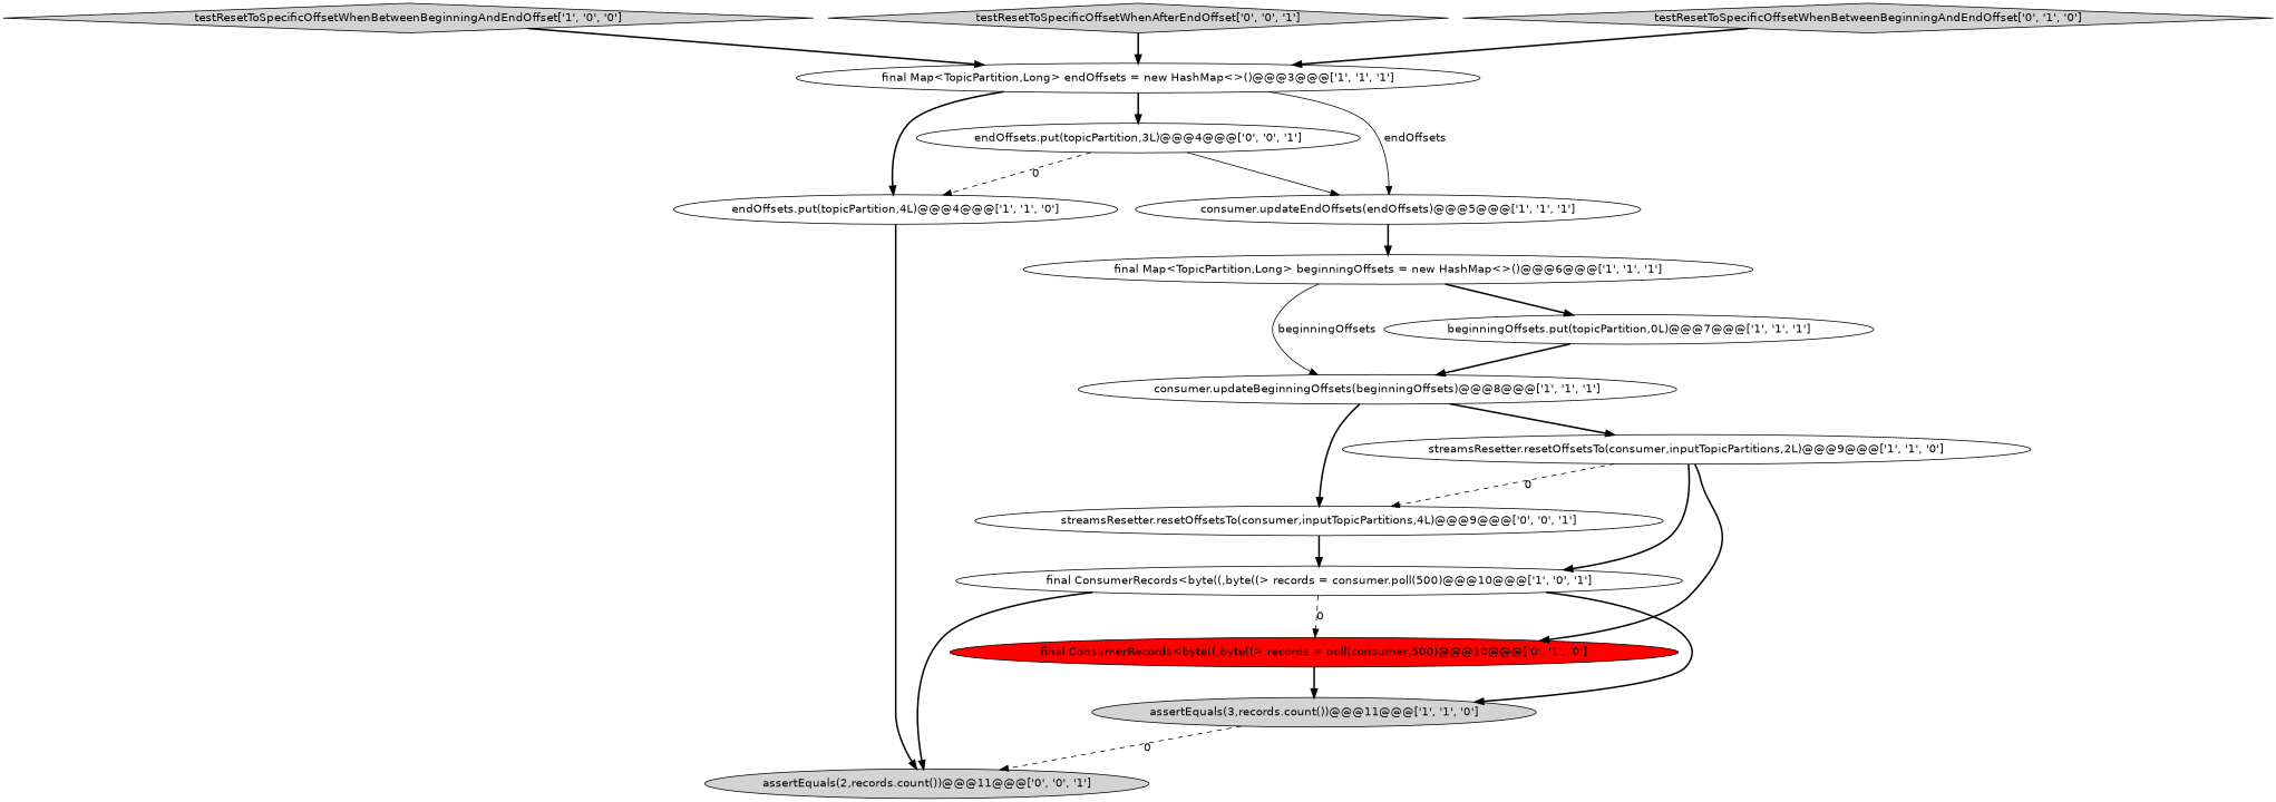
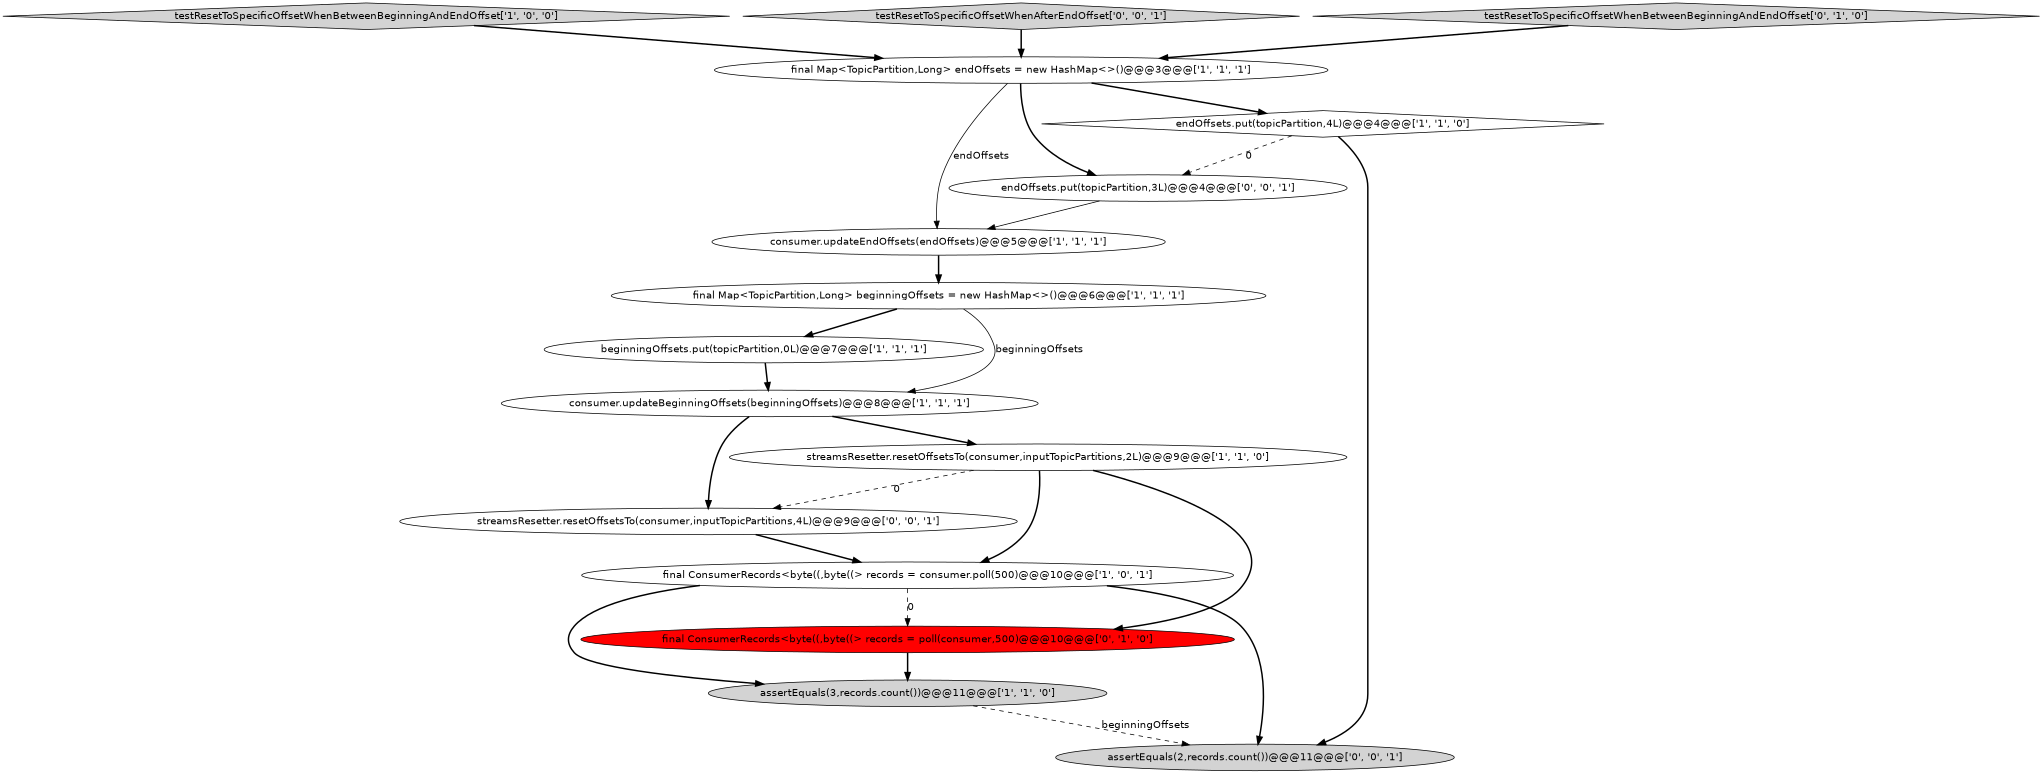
  digraph {
    fontname="DejaVu Sans"
    node [fillcolor=white fontname="DejaVu Sans" shape=ellipse style=filled]
    edge [fontname="DejaVu Sans" style=bold]
    n1 [label="consumer.updateEndOffsets(endOffsets)@@@5@@@['1', '1', '1']"]
    n2 [label="final Map<TopicPartition,Long> beginningOffsets = new HashMap<>()@@@6@@@['1', '1', '1']"]
    n3 [label="beginningOffsets.put(topicPartition,0L)@@@7@@@['1', '1', '1']"]
    n4 [label="consumer.updateBeginningOffsets(beginningOffsets)@@@8@@@['1', '1', '1']"]
    n5 [label="final Map<TopicPartition,Long> endOffsets = new HashMap<>()@@@3@@@['1', '1', '1']"]
-   n6 [label="endOffsets.put(topicPartition,4L)@@@4@@@['1', '1', '0']"]
+   n6 [label="endOffsets.put(topicPartition,4L)@@@4@@@['1', '1', '0']" shape=diamond]
    n7 [label="endOffsets.put(topicPartition,3L)@@@4@@@['0', '0', '1']"]
    n8 [fillcolor=lightgray label="assertEquals(2,records.count())@@@11@@@['0', '0', '1']"]
    n9 [fillcolor=lightgray label="assertEquals(3,records.count())@@@11@@@['1', '1', '0']"]
    n10 [label="streamsResetter.resetOffsetsTo(consumer,inputTopicPartitions,4L)@@@9@@@['0', '0', '1']"]
    n11 [label="streamsResetter.resetOffsetsTo(consumer,inputTopicPartitions,2L)@@@9@@@['1', '1', '0']"]
    n12 [label="final ConsumerRecords<byte((,byte((> records = consumer.poll(500)@@@10@@@['1', '0', '1']"]
    n13 [fillcolor=red label="final ConsumerRecords<byte((,byte((> records = poll(consumer,500)@@@10@@@['0', '1', '0']"]
    n14 [fillcolor=lightgray label="testResetToSpecificOffsetWhenBetweenBeginningAndEndOffset['1', '0', '0']" shape=diamond]
    n15 [fillcolor=lightgray label="testResetToSpecificOffsetWhenAfterEndOffset['0', '0', '1']" shape=diamond]
    n16 [fillcolor=lightgray label="testResetToSpecificOffsetWhenBetweenBeginningAndEndOffset['0', '1', '0']" shape=diamond]
    n1 -> n2
    n2 -> n3
    n2 -> n4 [label=beginningOffsets style=solid]
    n3 -> n4
    n4 -> n10
    n4 -> n11
    n5 -> n1 [label=endOffsets style=solid]
    n5 -> n6
    n5 -> n7
-   n7 -> n6 [label=0 style=dashed]
+   n6 -> n7 [label=0 style=dashed]
    n6 -> n8
    n7 -> n1 [style=solid]
-   n9 -> n8 [label=0 style=dashed]
+   n9 -> n8 [label=beginningOffsets style=dashed]
    n10 -> n12
    n11 -> n10 [label=0 style=dashed]
    n11 -> n12
    n11 -> n13
    n12 -> n8
    n12 -> n9
    n12 -> n13 [label=0 style=dashed]
    n13 -> n9
    n14 -> n5
    n15 -> n5
    n16 -> n5
  }
